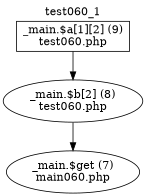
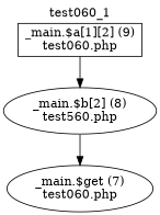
  digraph {
    label=test060_1
    labelloc=t
    node [shape=ellipse]
    n1 [label="_main.$a[1][2] (9)\ntest060.php" shape=box]
-   n2 [label="_main.$b[2] (8)\ntest060.php"]
-   n3 [label="_main.$get (7)\nmain060.php"]
+   n2 [label="_main.$b[2] (8)\ntest560.php"]
+   n3 [label="_main.$get (7)\ntest060.php"]
    n1 -> n2
    n2 -> n3
  }
